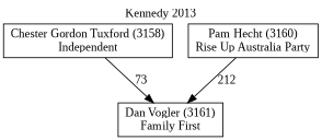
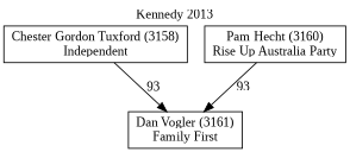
  digraph {
    fontname="Liberation Serif"
    label="Kennedy 2013"
    labelloc=t
    mclimit=10
    node [fontname="Liberation Serif" shape=box]
    edge [fontname="Liberation Serif"]
    n1 [label="Dan Vogler (3161)\nFamily First"]
    n2 [label="Chester Gordon Tuxford (3158)\nIndependent"]
    n3 [label="Pam Hecht (3160)\nRise Up Australia Party"]
-   n2 -> n1 [label=73]
-   n3 -> n1 [label=212]
+   n2 -> n1 [label=93]
+   n3 -> n1 [label=93]
  }
